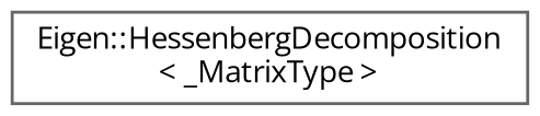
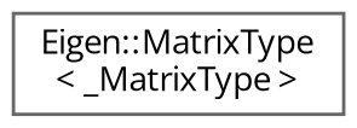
  digraph {
    rankdir=TB
    fontname="Open Sans"
-   n1 [color=grey40 fillcolor=white fontname="Open Sans" fontsize=10 height=0.2 label="Eigen::HessenbergDecomposition\l\< _MatrixType \>" shape=box style=filled width=0.4]
+   n1 [color=grey40 fillcolor=white fontname="Open Sans" fontsize=10 height=0.2 label="Eigen::MatrixType\l\< _MatrixType \>" shape=box style=filled width=0.4]
  }
